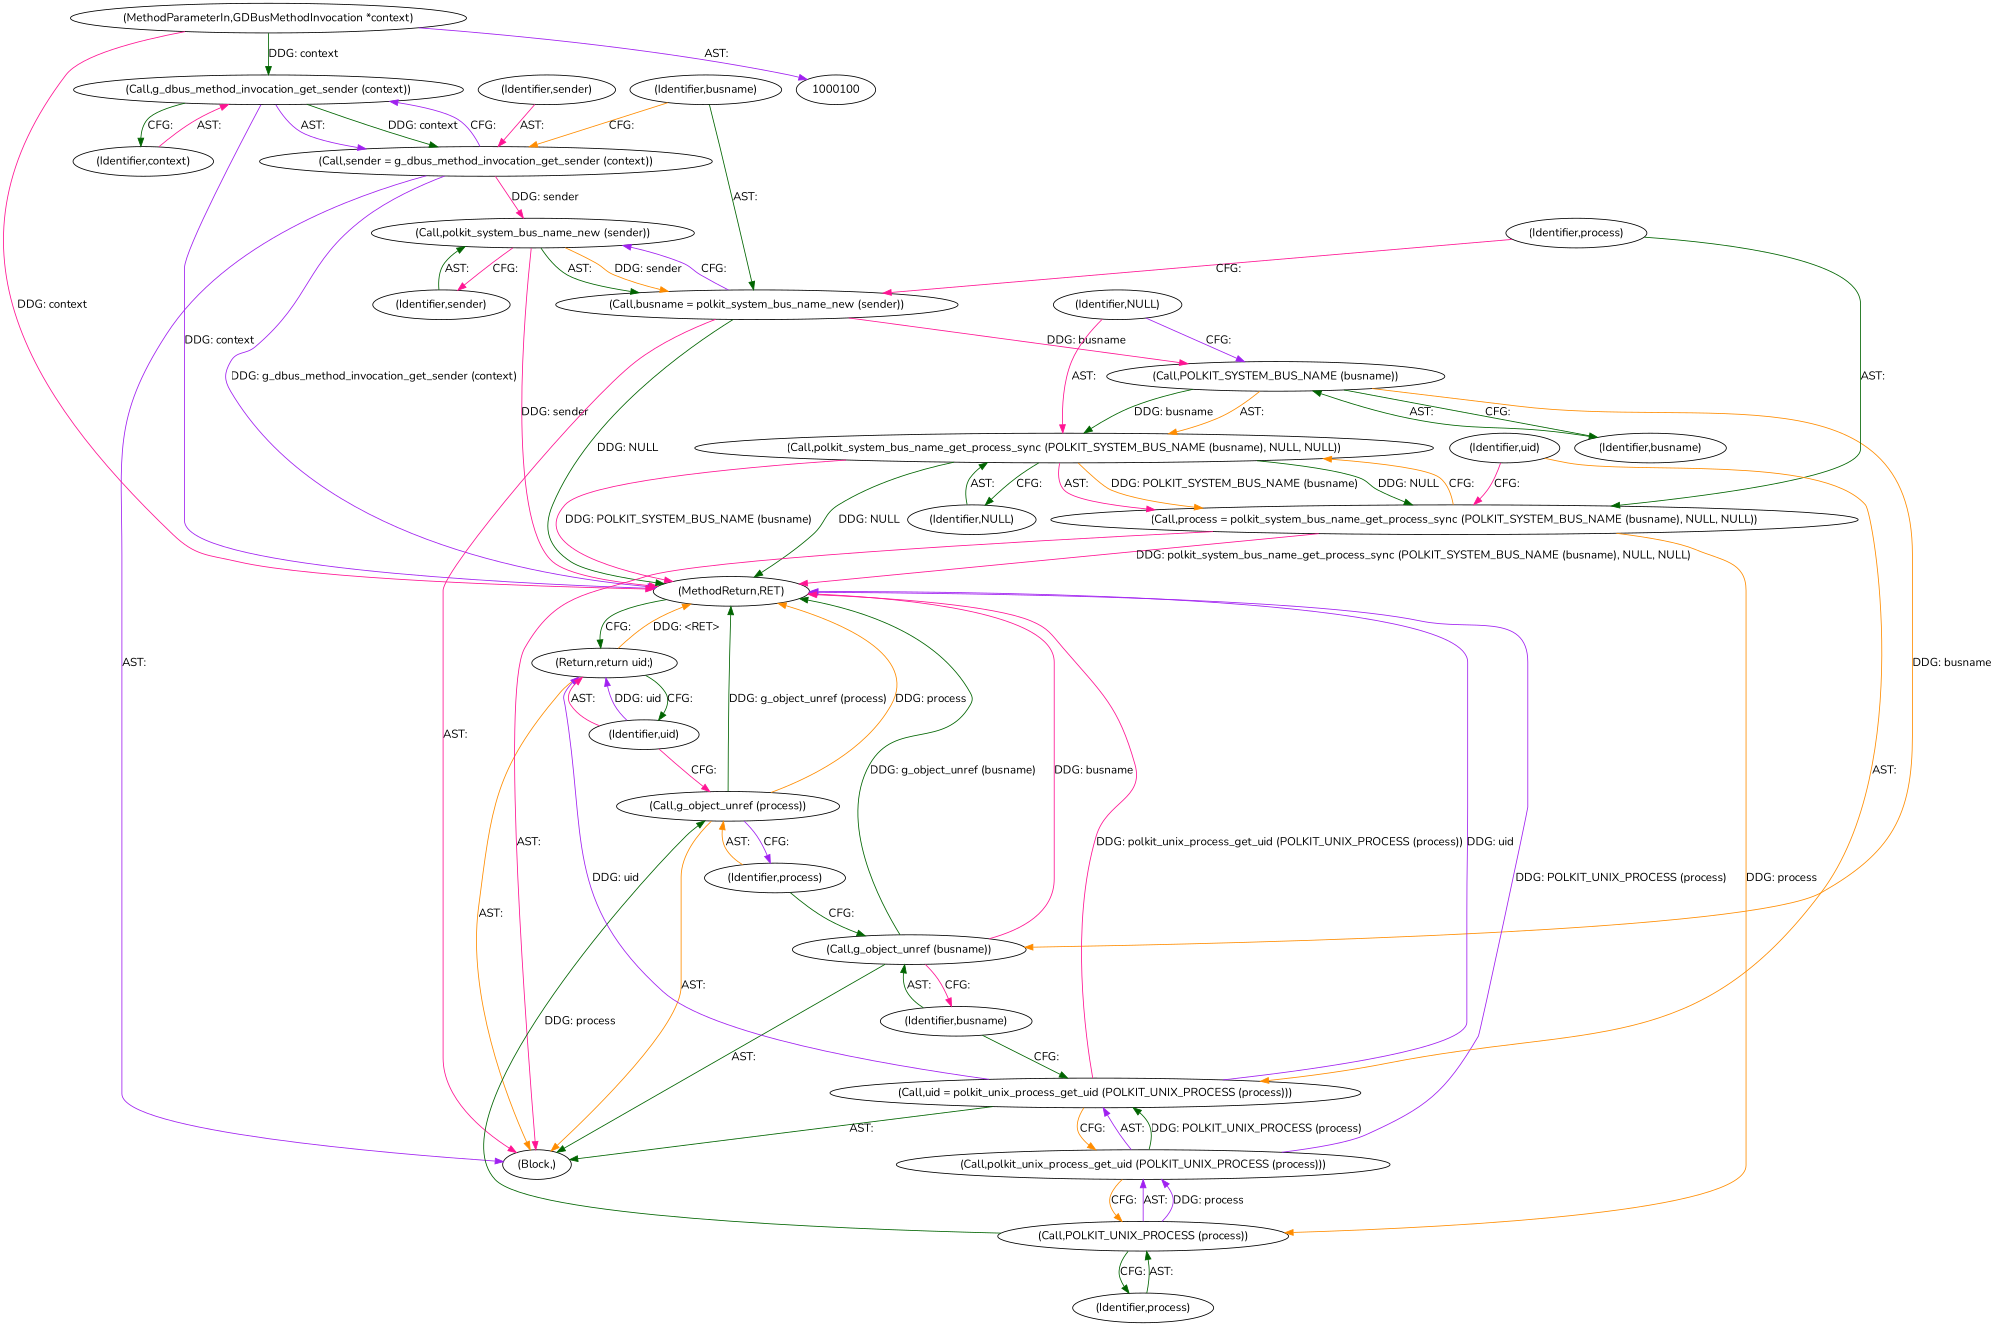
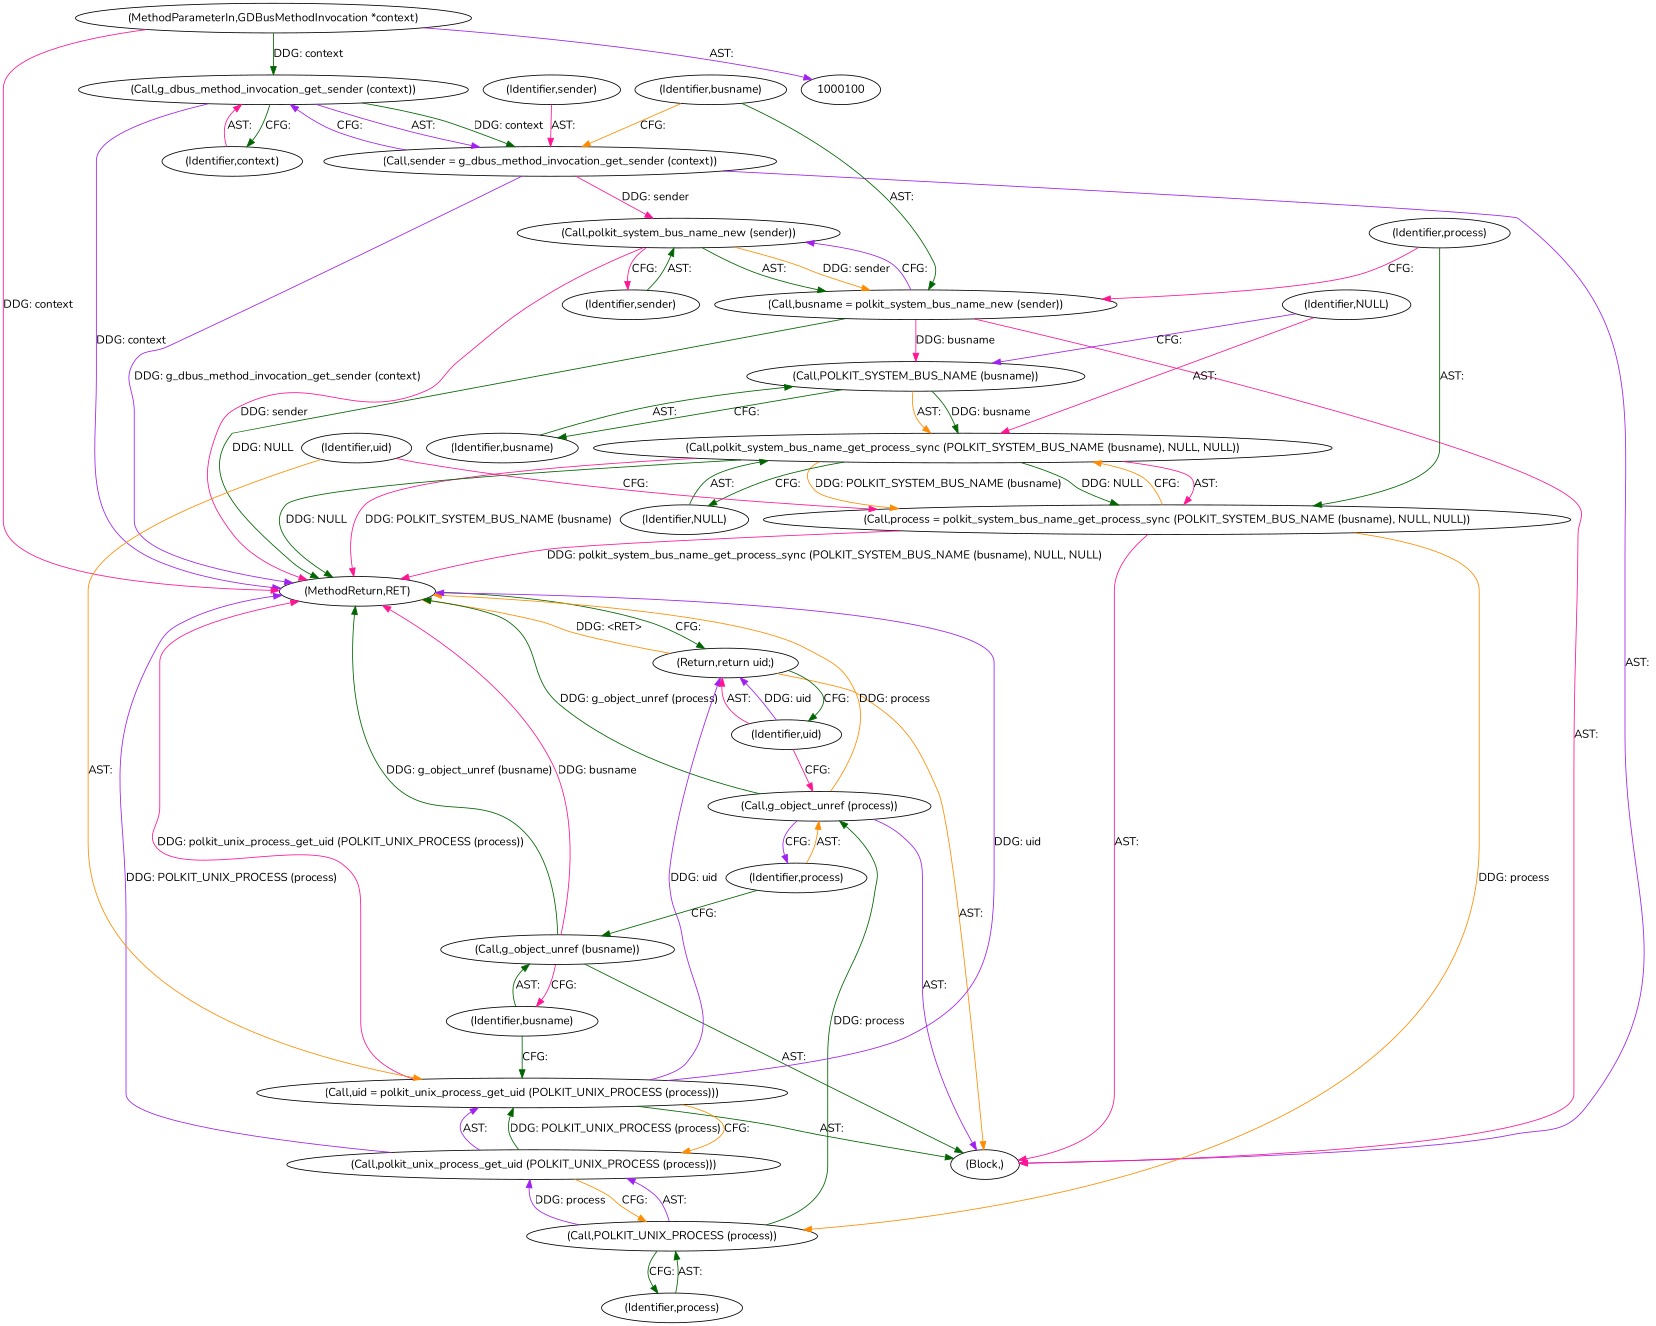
  digraph {
    fontname=Nunito
    node [fontname=Nunito]
    edge [color=darkgreen fontname=Nunito]
    n1 [label="(Call,g_dbus_method_invocation_get_sender (context))"]
    n2 [label="(Call,sender = g_dbus_method_invocation_get_sender (context))"]
    n3 [label="(Identifier,context)"]
    n4 [label="(MethodReturn,RET)"]
    n5 [label="(Call,polkit_system_bus_name_new (sender))"]
    n6 [label="(Block,)"]
    n7 [label="(Return,return uid;)"]
    n8 [label="(MethodParameterIn,GDBusMethodInvocation *context)"]
    1000100
    n10 [label="(Call,busname = polkit_system_bus_name_new (sender))"]
    n11 [label="(Identifier,sender)"]
    n12 [label="(Call,POLKIT_SYSTEM_BUS_NAME (busname))"]
    n13 [label="(Call,polkit_system_bus_name_get_process_sync (POLKIT_SYSTEM_BUS_NAME (busname), NULL, NULL))"]
    n14 [label="(Call,g_object_unref (busname))"]
    n15 [label="(Identifier,busname)"]
    n16 [label="(Call,process = polkit_system_bus_name_get_process_sync (POLKIT_SYSTEM_BUS_NAME (busname), NULL, NULL))"]
    n17 [label="(Identifier,NULL)"]
    n18 [label="(Identifier,busname)"]
    n19 [label="(Call,POLKIT_UNIX_PROCESS (process))"]
    n20 [label="(Call,polkit_unix_process_get_uid (POLKIT_UNIX_PROCESS (process)))"]
    n21 [label="(Call,g_object_unref (process))"]
    n22 [label="(Identifier,process)"]
    n23 [label="(Call,uid = polkit_unix_process_get_uid (POLKIT_UNIX_PROCESS (process)))"]
    n24 [label="(Identifier,process)"]
    n25 [label="(Identifier,uid)"]
    n26 [label="(Identifier,NULL)"]
    n27 [label="(Identifier,sender)"]
    n28 [label="(Identifier,busname)"]
    n29 [label="(Identifier,process)"]
    n30 [label="(Identifier,uid)"]
    n1 -> n2 [color=purple label="AST: "]
    n1 -> n2 [label="DDG: context"]
    n1 -> n3 [label="CFG: "]
    n1 -> n4 [color=purple label="DDG: context"]
    n2 -> n1 [color=purple label="CFG: "]
    n2 -> n4 [color=purple label="DDG: g_dbus_method_invocation_get_sender (context)"]
    n2 -> n5 [color=deeppink label="DDG: sender"]
    n2 -> n6 [color=purple label="AST: "]
    n3 -> n1 [color=deeppink label="AST: "]
    n4 -> n7 [label="CFG: "]
    n5 -> n4 [color=deeppink label="DDG: sender"]
    n5 -> n10 [label="AST: "]
    n5 -> n10 [color=darkorange label="DDG: sender"]
    n5 -> n11 [color=deeppink label="CFG: "]
    n7 -> n4 [color=darkorange label="DDG: <RET>"]
    n7 -> n6 [color=darkorange label="AST: "]
    n7 -> n25 [label="CFG: "]
    n8 -> n1 [label="DDG: context"]
    n8 -> n4 [color=deeppink label="DDG: context"]
    n8 -> 1000100 [color=purple label="AST: "]
    n10 -> n4 [label="DDG: NULL"]
    n10 -> n5 [color=purple label="CFG: "]
    n10 -> n6 [color=deeppink label="AST: "]
    n10 -> n12 [color=deeppink label="DDG: busname"]
    n11 -> n5 [label="AST: "]
    n12 -> n13 [color=darkorange label="AST: "]
    n12 -> n13 [label="DDG: busname"]
-   n12 -> n14 [color=darkorange label="DDG: busname"]
    n12 -> n15 [label="CFG: "]
    n13 -> n4 [color=deeppink label="DDG: POLKIT_SYSTEM_BUS_NAME (busname)"]
    n13 -> n4 [label="DDG: NULL"]
    n13 -> n16 [color=deeppink label="AST: "]
    n13 -> n16 [color=darkorange label="DDG: POLKIT_SYSTEM_BUS_NAME (busname)"]
    n13 -> n16 [label="DDG: NULL"]
    n13 -> n17 [label="CFG: "]
    n14 -> n4 [label="DDG: g_object_unref (busname)"]
    n14 -> n4 [color=deeppink label="DDG: busname"]
    n14 -> n6 [label="AST: "]
    n14 -> n18 [color=deeppink label="CFG: "]
    n15 -> n12 [label="AST: "]
    n16 -> n4 [color=deeppink label="DDG: polkit_system_bus_name_get_process_sync (POLKIT_SYSTEM_BUS_NAME (busname), NULL, NULL)"]
    n16 -> n6 [color=deeppink label="AST: "]
    n16 -> n13 [color=darkorange label="CFG: "]
    n16 -> n19 [color=darkorange label="DDG: process"]
    n17 -> n13 [label="AST: "]
    n18 -> n14 [label="AST: "]
    n18 -> n23 [label="CFG: "]
    n19 -> n20 [color=purple label="AST: "]
    n19 -> n20 [color=purple label="DDG: process"]
    n19 -> n21 [label="DDG: process"]
    n19 -> n22 [label="CFG: "]
    n20 -> n4 [color=purple label="DDG: POLKIT_UNIX_PROCESS (process)"]
    n20 -> n19 [color=darkorange label="CFG: "]
    n20 -> n23 [color=purple label="AST: "]
    n20 -> n23 [label="DDG: POLKIT_UNIX_PROCESS (process)"]
    n21 -> n4 [color=darkorange label="DDG: process"]
    n21 -> n4 [label="DDG: g_object_unref (process)"]
-   n21 -> n6 [color=darkorange label="AST: "]
+   n21 -> n6 [color=purple label="AST: "]
    n21 -> n24 [color=purple label="CFG: "]
    n22 -> n19 [label="AST: "]
    n23 -> n4 [color=purple label="DDG: uid"]
    n23 -> n4 [color=deeppink label="DDG: polkit_unix_process_get_uid (POLKIT_UNIX_PROCESS (process))"]
    n23 -> n6 [label="AST: "]
    n23 -> n7 [color=purple label="DDG: uid"]
    n23 -> n20 [color=darkorange label="CFG: "]
    n24 -> n14 [label="CFG: "]
    n24 -> n21 [color=darkorange label="AST: "]
    n25 -> n7 [color=deeppink label="AST: "]
    n25 -> n7 [color=purple label="DDG: uid"]
    n25 -> n21 [color=deeppink label="CFG: "]
    n26 -> n12 [color=purple label="CFG: "]
    n26 -> n13 [color=deeppink label="AST: "]
    n27 -> n2 [color=deeppink label="AST: "]
    n28 -> n2 [color=darkorange label="CFG: "]
    n28 -> n10 [label="AST: "]
    n29 -> n10 [color=deeppink label="CFG: "]
    n29 -> n16 [label="AST: "]
    n30 -> n16 [color=deeppink label="CFG: "]
    n30 -> n23 [color=darkorange label="AST: "]
  }
